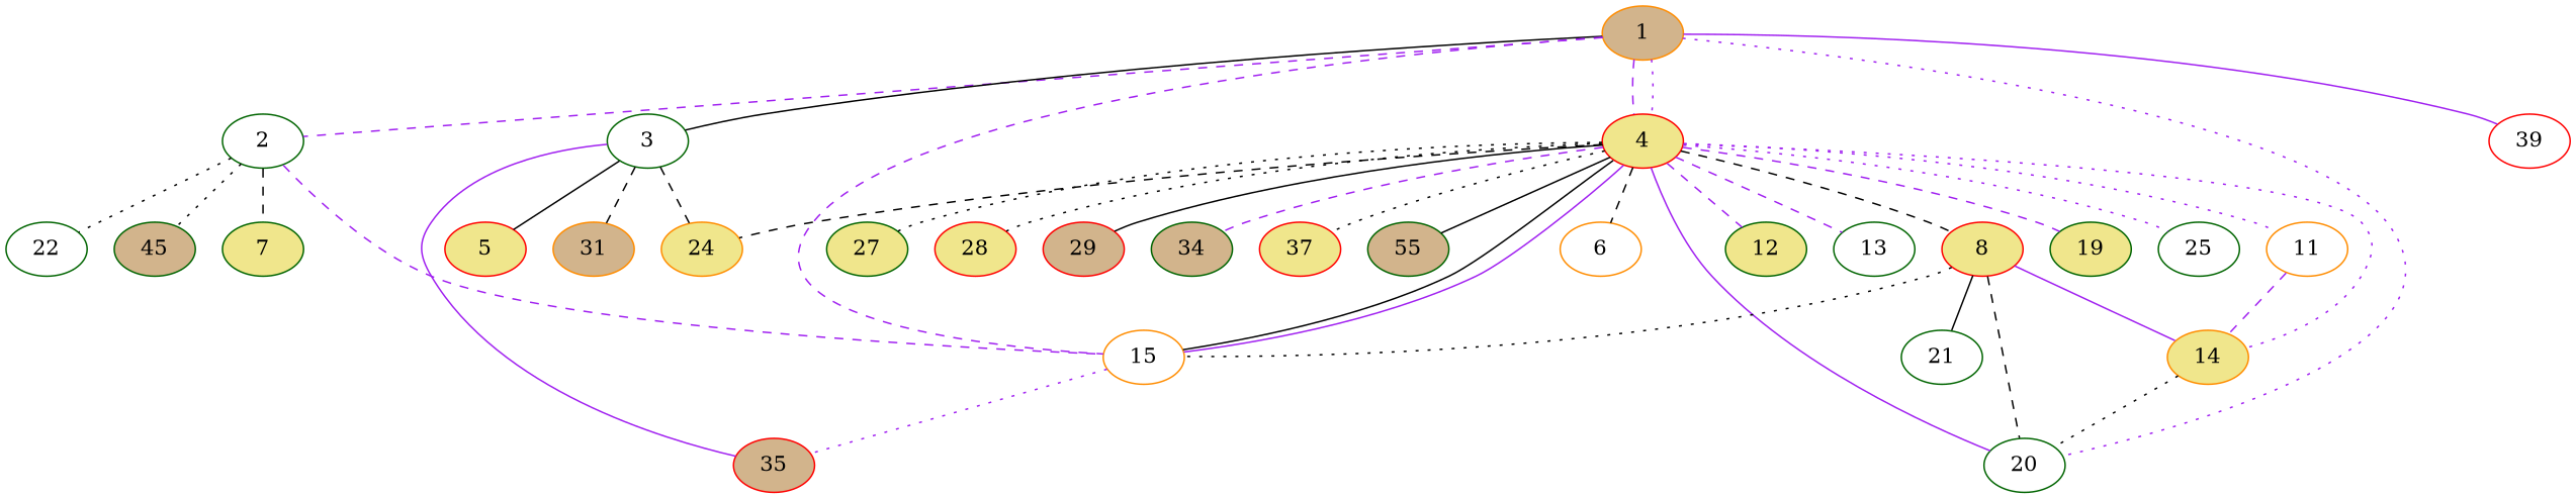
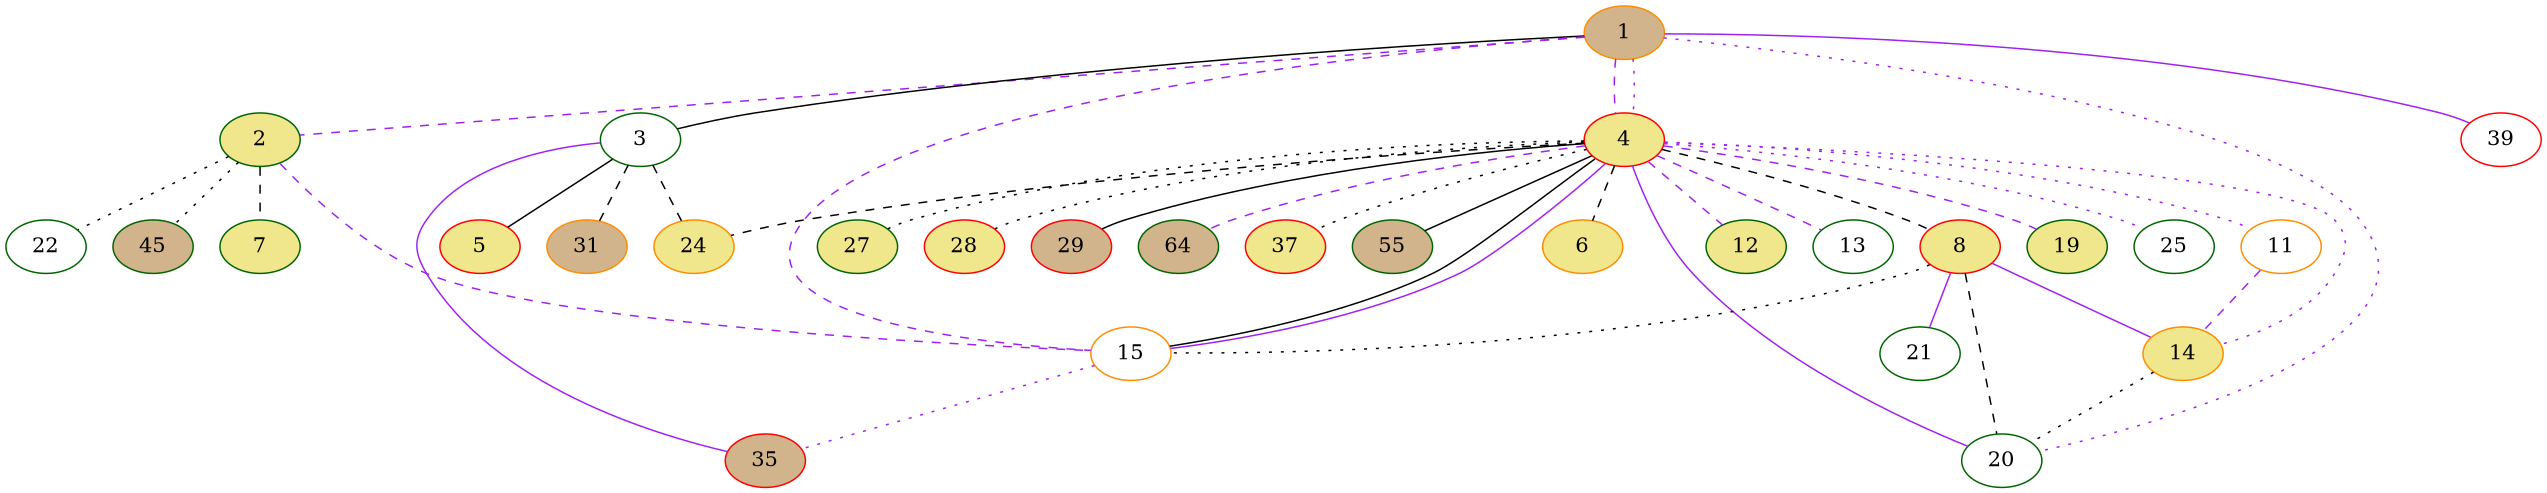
  graph {
    node [color=darkgreen fillcolor=khaki style=filled]
    edge [color=purple style=dashed]
    1 [color=darkorange fillcolor=tan]
-   2 [fillcolor=white]
+   2
    3 [fillcolor=white super="+33"]
    4 [color=red super="+9+10"]
    15 [color=darkorange fillcolor=white super="+17+41+42"]
    20 [fillcolor=white super="+30+36+40+48+26"]
    39 [color=red fillcolor=white]
    7
    22 [fillcolor=white]
    45 [fillcolor=tan]
    5 [color=red]
    24 [color=darkorange super="+44+46"]
    31 [color=darkorange fillcolor=tan]
    35 [color=red fillcolor=tan]
-   6 [color=darkorange fillcolor=white]
+   6 [color=darkorange]
    8 [color=red super="+16+32"]
    11 [color=darkorange fillcolor=white super="+53"]
    12
    13 [fillcolor=white super="+49"]
    14 [color=darkorange super="+23+54+58"]
    19
    25 [fillcolor=white]
    27
    28 [color=red]
    29 [color=red fillcolor=tan]
-   34 [fillcolor=tan]
+   34 [fillcolor=tan label=64]
    37 [color=red]
    55 [fillcolor=tan]
    21 [fillcolor=white]
    1 -- 2
    1 -- 3 [color=black style=solid]
    1 -- 4 [weight=3]
    1 -- 4 [style=dotted]
    1 -- 15
    1 -- 20 [style=dotted]
    1 -- 39 [style=solid]
    2 -- 15
    2 -- 7 [color=black]
    2 -- 22 [color=black style=dotted]
    2 -- 45 [color=black style=dotted]
    3 -- 5 [color=black style=solid]
    3 -- 24 [color=black weight=2]
    3 -- 31 [color=black]
    3 -- 35 [style=solid]
    4 -- 15 [color=black style=solid]
    4 -- 15 [style=solid]
    4 -- 20 [style=solid]
    4 -- 24 [color=black]
    4 -- 6 [color=black]
    4 -- 8 [color=black weight=2]
    4 -- 11 [style=dotted weight=2]
    4 -- 12
    4 -- 13 [weight=2]
    4 -- 14 [style=dotted]
    4 -- 19
    4 -- 25 [style=dotted]
    4 -- 27 [color=black style=dotted]
    4 -- 28 [color=black style=dotted]
    4 -- 29 [color=black style=solid]
    4 -- 34
    4 -- 37 [color=black style=dotted]
    4 -- 55 [color=black style=solid]
    15 -- 35 [style=dotted]
    8 -- 15 [color=black style=dotted]
    8 -- 20 [color=black weight=2]
    8 -- 14 [style=solid]
-   8 -- 21 [color=black style=solid]
+   8 -- 21 [style=solid]
    11 -- 14
    14 -- 20 [color=black style=dotted]
  }
